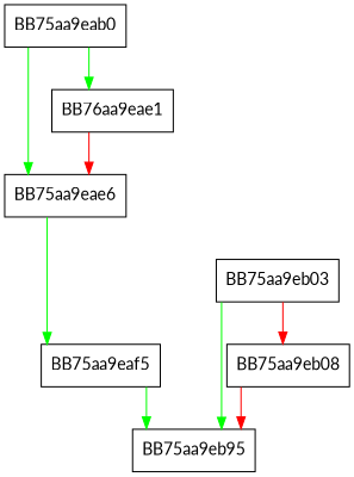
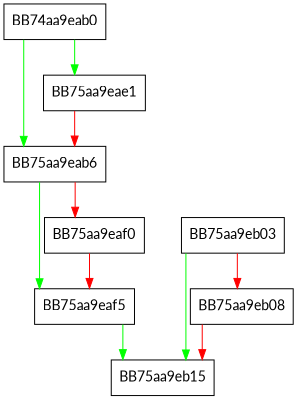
  digraph {
    fontname=Lato
    splines=ortho
    node [fontname=Lato shape=box]
    edge [color=green fontname=Lato]
-   BB75aa9eab0
-   BB75aa9eae6
-   BB75aa9eae1 [label=BB76aa9eae1]
+   BB75aa9eab0 [label=BB74aa9eab0]
+   BB75aa9eae6 [label=BB75aa9eab6]
+   BB75aa9eae1
    BB75aa9eaf5
-   BB75aa9eb15 [label=BB75aa9eb95]
+   BB75aa9eaf0
+   BB75aa9eb15
    BB75aa9eb03
    BB75aa9eb08
    BB75aa9eab0 -> BB75aa9eae6
    BB75aa9eab0 -> BB75aa9eae1
    BB75aa9eae6 -> BB75aa9eaf5
+   BB75aa9eae6 -> BB75aa9eaf0 [color=red]
    BB75aa9eae1 -> BB75aa9eae6 [color=red]
    BB75aa9eaf5 -> BB75aa9eb15
+   BB75aa9eaf0 -> BB75aa9eaf5 [color=red]
    BB75aa9eb03 -> BB75aa9eb15
    BB75aa9eb03 -> BB75aa9eb08 [color=red]
    BB75aa9eb08 -> BB75aa9eb15 [color=red]
  }
